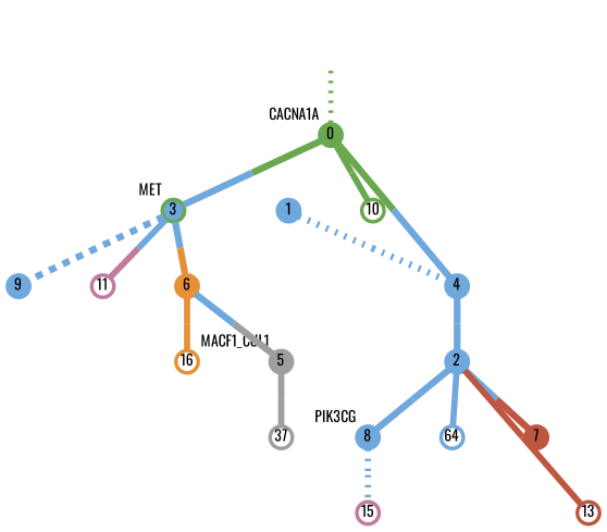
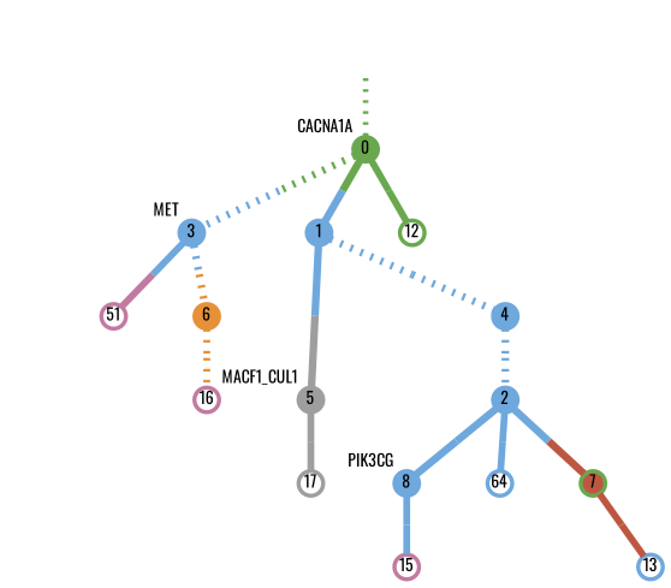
  strict digraph {
    fontname=Oswald
    forcelabels=true
    nodesep=0.7
    rankdir=TB
    ranksep=0.6
    splines=false
    node [color="#6fa8dcff" fillcolor="#6fa8dcff" fixedsize=true fontname=Oswald fontsize="12pt" penwidth=3 shape=circle style=filled]
    edge [arrowsize=0 color="#6fa8dcff;0.5:#6fa8dcff" fontname=Oswald minlen=1.0 penwidth=5.5 style=bold]
    0 [color="#6aa84fff" fillcolor="#6aa84fff" height=0.25 xlabel=CACNA1A]
    1 [height=0.25]
-   3 [color="#6aa84fff" height=0.25 xlabel=MET]
-   10 [color="#6aa84fff" fillcolor="#6aa84fff" height=0.25 style=solid]
+   3 [height=0.25 xlabel=MET]
+   10 [color="#6aa84fff" fillcolor="#6aa84fff" height=0.25 style=solid label=12]
    4 [height=0.25]
    5 [color="#9e9e9eff" fillcolor="#9e9e9eff" height=0.25 xlabel=MACF1_CUL1]
    6 [color="#e69138ff" fillcolor="#e69138ff" height=0.25]
-   9 [height=0.25]
-   11 [color="#c27ba0ff" fillcolor="#c27ba0ff" height=0.25 style=solid]
+   11 [color="#c27ba0ff" fillcolor="#c27ba0ff" height=0.25 style=solid label=51]
    2 [height=0.25]
-   17 [color="#9e9e9eff" fillcolor="#9e9e9eff" height=0.25 style=solid label=37]
-   16 [color="#e69138ff" fillcolor="#e69138ff" height=0.25 style=solid]
-   7 [color="#be5742ff" fillcolor="#be5742ff" height=0.25]
+   17 [color="#9e9e9eff" fillcolor="#9e9e9eff" height=0.25 style=solid]
+   16 [color="#c27ba0ff" fillcolor="#e69138ff" height=0.25 style=solid]
+   7 [color="#6aa84fff" fillcolor="#be5742ff" height=0.25]
    8 [height=0.25 xlabel=PIK3CG]
    n15 [height=0.25 label=64 style=solid]
-   13 [color="#be5742ff" fillcolor="#be5742ff" height=0.25 style=solid]
+   13 [fillcolor="#be5742ff" height=0.25 style=solid]
    15 [color="#c27ba0ff" height=0.25 style=solid]
    normal [style=invis xlabel=CACNA1A color="" fillcolor="" fixedsize="" fontsize="" shape=""]
-   0 -> 4 [color="#6aa84fff;0.5:#6fa8dcff"]
-   0 -> 3 [color="#6aa84fff;0.5:#6fa8dcff"]
+   0 -> 1 [color="#6aa84fff;0.5:#6fa8dcff"]
+   0 -> 3 [color="#6aa84fff;0.5:#6fa8dcff" style=dotted]
    0 -> 10 [color="#6aa84fff;0.5:#6aa84fff" penwidth=5]
    1 -> 4 [style=dotted]
-   6 -> 5 [color="#6fa8dcff;0.5:#9e9e9eff"]
-   3 -> 6 [color="#6fa8dcff;0.5:#e69138ff"]
-   3 -> 9 [style=dashed]
+   1 -> 5 [color="#6fa8dcff;0.5:#9e9e9eff"]
+   3 -> 6 [color="#6fa8dcff;0.5:#e69138ff" style=dotted]
    3 -> 11 [color="#6fa8dcff;0.5:#c27ba0ff" penwidth=5]
-   4 -> 2
+   4 -> 2 [style=dotted]
    5 -> 17 [color="#9e9e9eff;0.5:#9e9e9eff" penwidth=5]
-   6 -> 16 [color="#e69138ff;0.5:#e69138ff" penwidth=5]
+   6 -> 16 [color="#e69138ff;0.5:#e69138ff" penwidth=5 style=dotted]
    2 -> 7 [color="#6fa8dcff;0.5:#be5742ff"]
    2 -> 8
    2 -> n15 [penwidth=5]
-   2 -> 13 [color="#be5742ff;0.5:#be5742ff" penwidth=5]
-   8 -> 15 [penwidth=5 style=dotted]
+   7 -> 13 [color="#be5742ff;0.5:#be5742ff" penwidth=5]
+   8 -> 15 [penwidth=5]
    normal -> 0 [color="#6aa84fff" penwidth=4 style=dotted minlen=""]
  }
